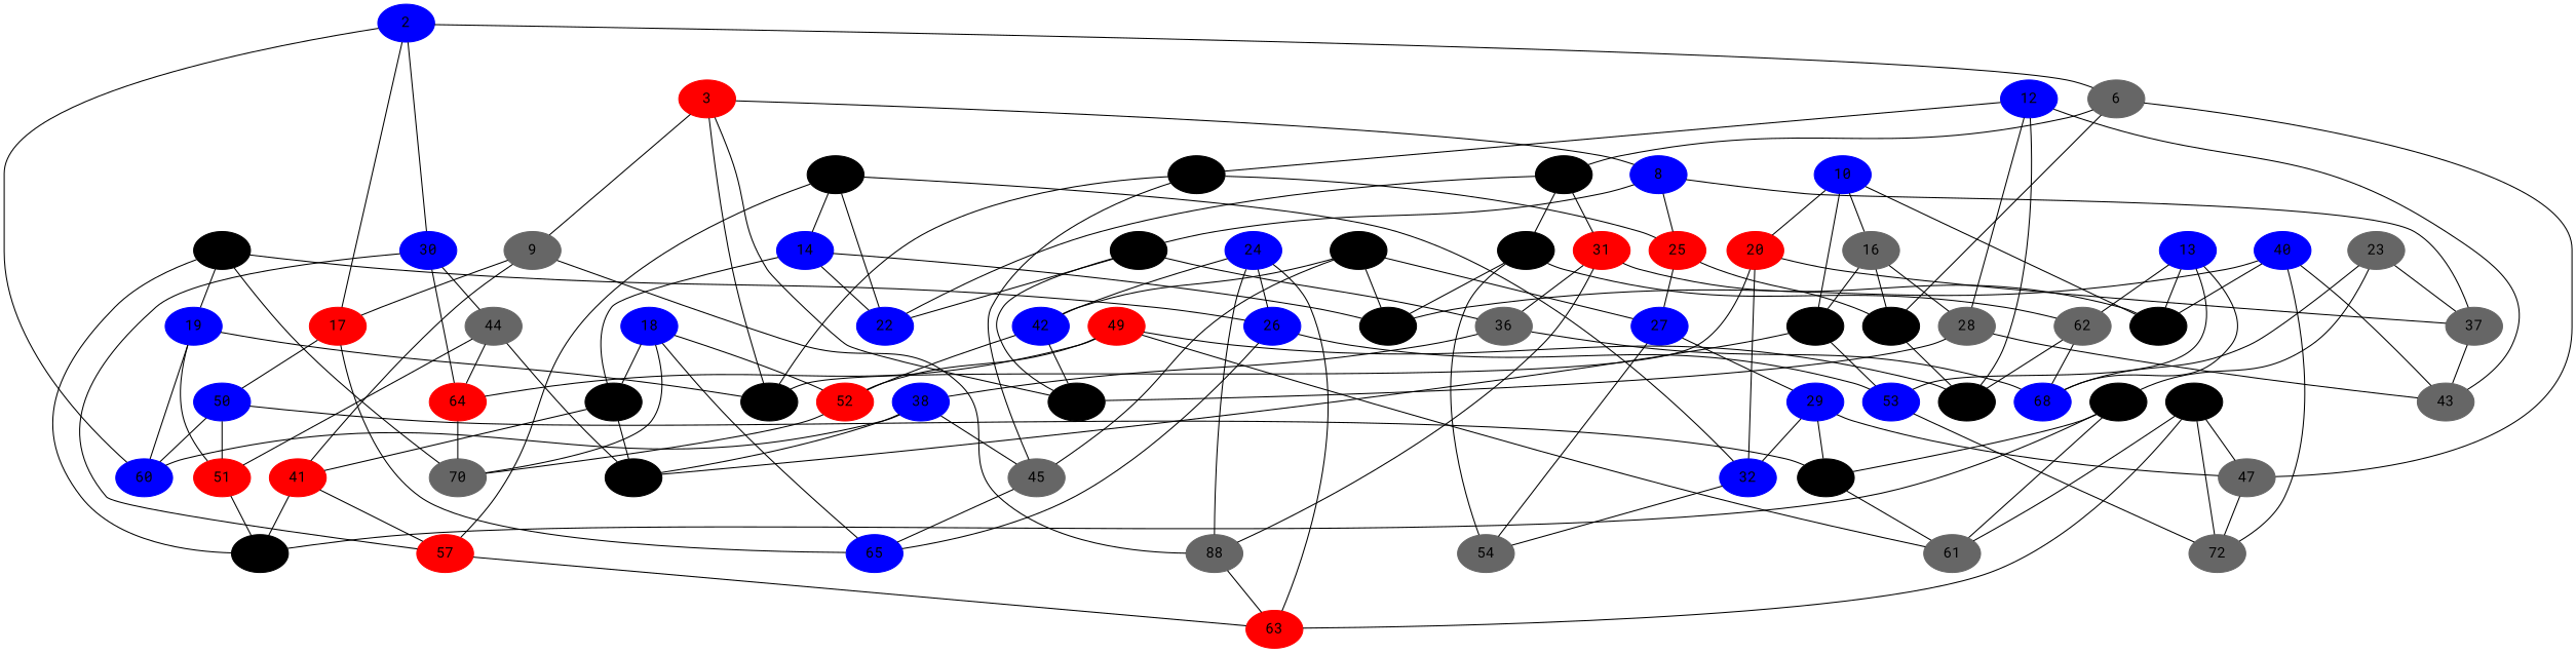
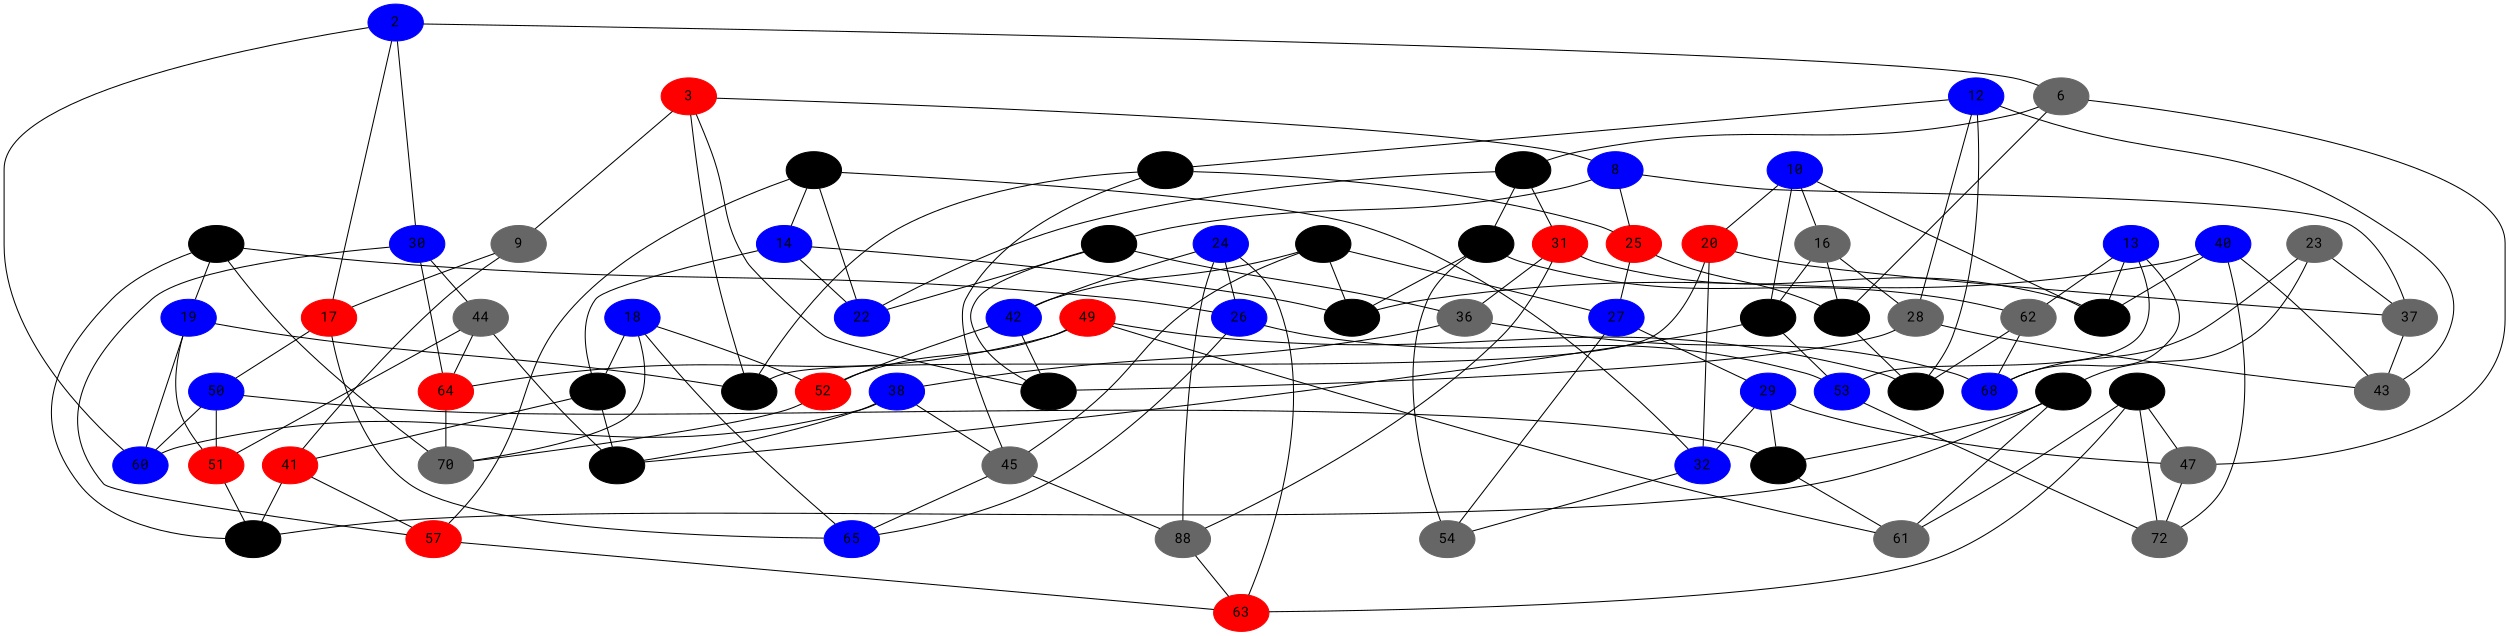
  graph {
    fontname="Roboto Mono"
    node [color=blue fontname="Roboto Mono" style=filled]
    edge [fontname="Roboto Mono"]
    1 [color=black]
    14
    22
    32
    57 [color=red]
    39 [color=black]
    48 [color=black]
    54 [color=gray40]
    63 [color=red]
    6 [color=gray40]
    2
    17 [color=red]
    30
    60
    47 [color=gray40]
    7 [color=black]
    34 [color=black]
    50
    65
    44 [color=gray40]
    64 [color=red]
    3 [color=red]
    8
    9 [color=gray40]
    69 [color=black]
    71 [color=black]
    11 [color=black]
    25 [color=red]
    37 [color=gray40]
    41 [color=red]
    n31 [color=gray40 label=88]
    4 [color=black]
    19
    26
    59 [color=black]
    70 [color=gray40]
    51 [color=red]
    53
    5 [color=black]
    61 [color=gray40]
    72 [color=gray40]
    31 [color=red]
    35 [color=black]
    67 [color=black]
    46 [color=black]
    36 [color=gray40]
    62 [color=gray40]
    27
    43 [color=gray40]
    16 [color=gray40]
    10
    20 [color=red]
    33 [color=black]
    28 [color=gray40]
    66 [color=black]
    68
    38
    15 [color=black]
    12
    45 [color=gray40]
    13
    56 [color=black]
    18
    52 [color=red]
    21 [color=black]
    42
    29
    23 [color=gray40]
    55 [color=black]
    24
    40
    49 [color=red]
    1 -- 14
    1 -- 22
    1 -- 32
    1 -- 57
    14 -- 22
    14 -- 39
    14 -- 48
    32 -- 54
    57 -- 63
    39 -- 41
    39 -- 66
    6 -- 47
    6 -- 7
    6 -- 34
    2 -- 6
    2 -- 17
    2 -- 30
    2 -- 60
    17 -- 50
    17 -- 65
    30 -- 57
    30 -- 44
    30 -- 64
    47 -- 72
    7 -- 22
    7 -- 31
    7 -- 35
    34 -- 67
    50 -- 60
    50 -- 51
    50 -- 56
    44 -- 64
    44 -- 51
    44 -- 66
    64 -- 70
    3 -- 8
    3 -- 9
    3 -- 69
    3 -- 71
    8 -- 11
    8 -- 25
    8 -- 37
    9 -- 17
    9 -- 41
-   9 -- n31
+   45 -- n31
    11 -- 22
    11 -- 69
    11 -- 36
    25 -- 34
    25 -- 27
    37 -- 43
    41 -- 57
    41 -- 59
    n31 -- 63
    4 -- 19
    4 -- 26
    4 -- 59
    4 -- 70
    19 -- 60
    19 -- 71
    19 -- 51
    26 -- 65
    26 -- 53
    51 -- 59
    53 -- 72
    5 -- 63
    5 -- 47
    5 -- 61
    5 -- 72
    31 -- n31
    31 -- 46
    31 -- 36
    35 -- 48
    35 -- 54
    35 -- 62
    36 -- 68
    36 -- 38
    62 -- 67
    62 -- 68
    27 -- 54
    27 -- 29
    16 -- 34
    16 -- 33
    16 -- 28
    10 -- 46
    10 -- 16
    10 -- 20
    10 -- 33
    20 -- 32
    20 -- 71
    20 -- 37
    33 -- 53
    33 -- 66
    28 -- 69
    28 -- 43
    38 -- 60
    38 -- 66
    38 -- 45
    15 -- 71
    15 -- 25
    15 -- 45
    12 -- 67
    12 -- 43
    12 -- 28
    12 -- 15
    45 -- 65
    13 -- 53
    13 -- 46
    13 -- 62
    13 -- 68
    56 -- 61
    18 -- 39
    18 -- 65
    18 -- 70
    18 -- 52
    52 -- 70
    21 -- 48
    21 -- 27
    21 -- 45
    21 -- 42
    42 -- 69
    42 -- 52
    29 -- 32
    29 -- 47
    29 -- 56
    23 -- 37
    23 -- 68
    23 -- 55
    55 -- 59
    55 -- 61
    55 -- 56
    24 -- 63
    24 -- n31
    24 -- 26
    24 -- 42
    40 -- 48
    40 -- 72
    40 -- 46
    40 -- 43
    49 -- 64
    49 -- 61
    49 -- 67
    49 -- 52
  }
